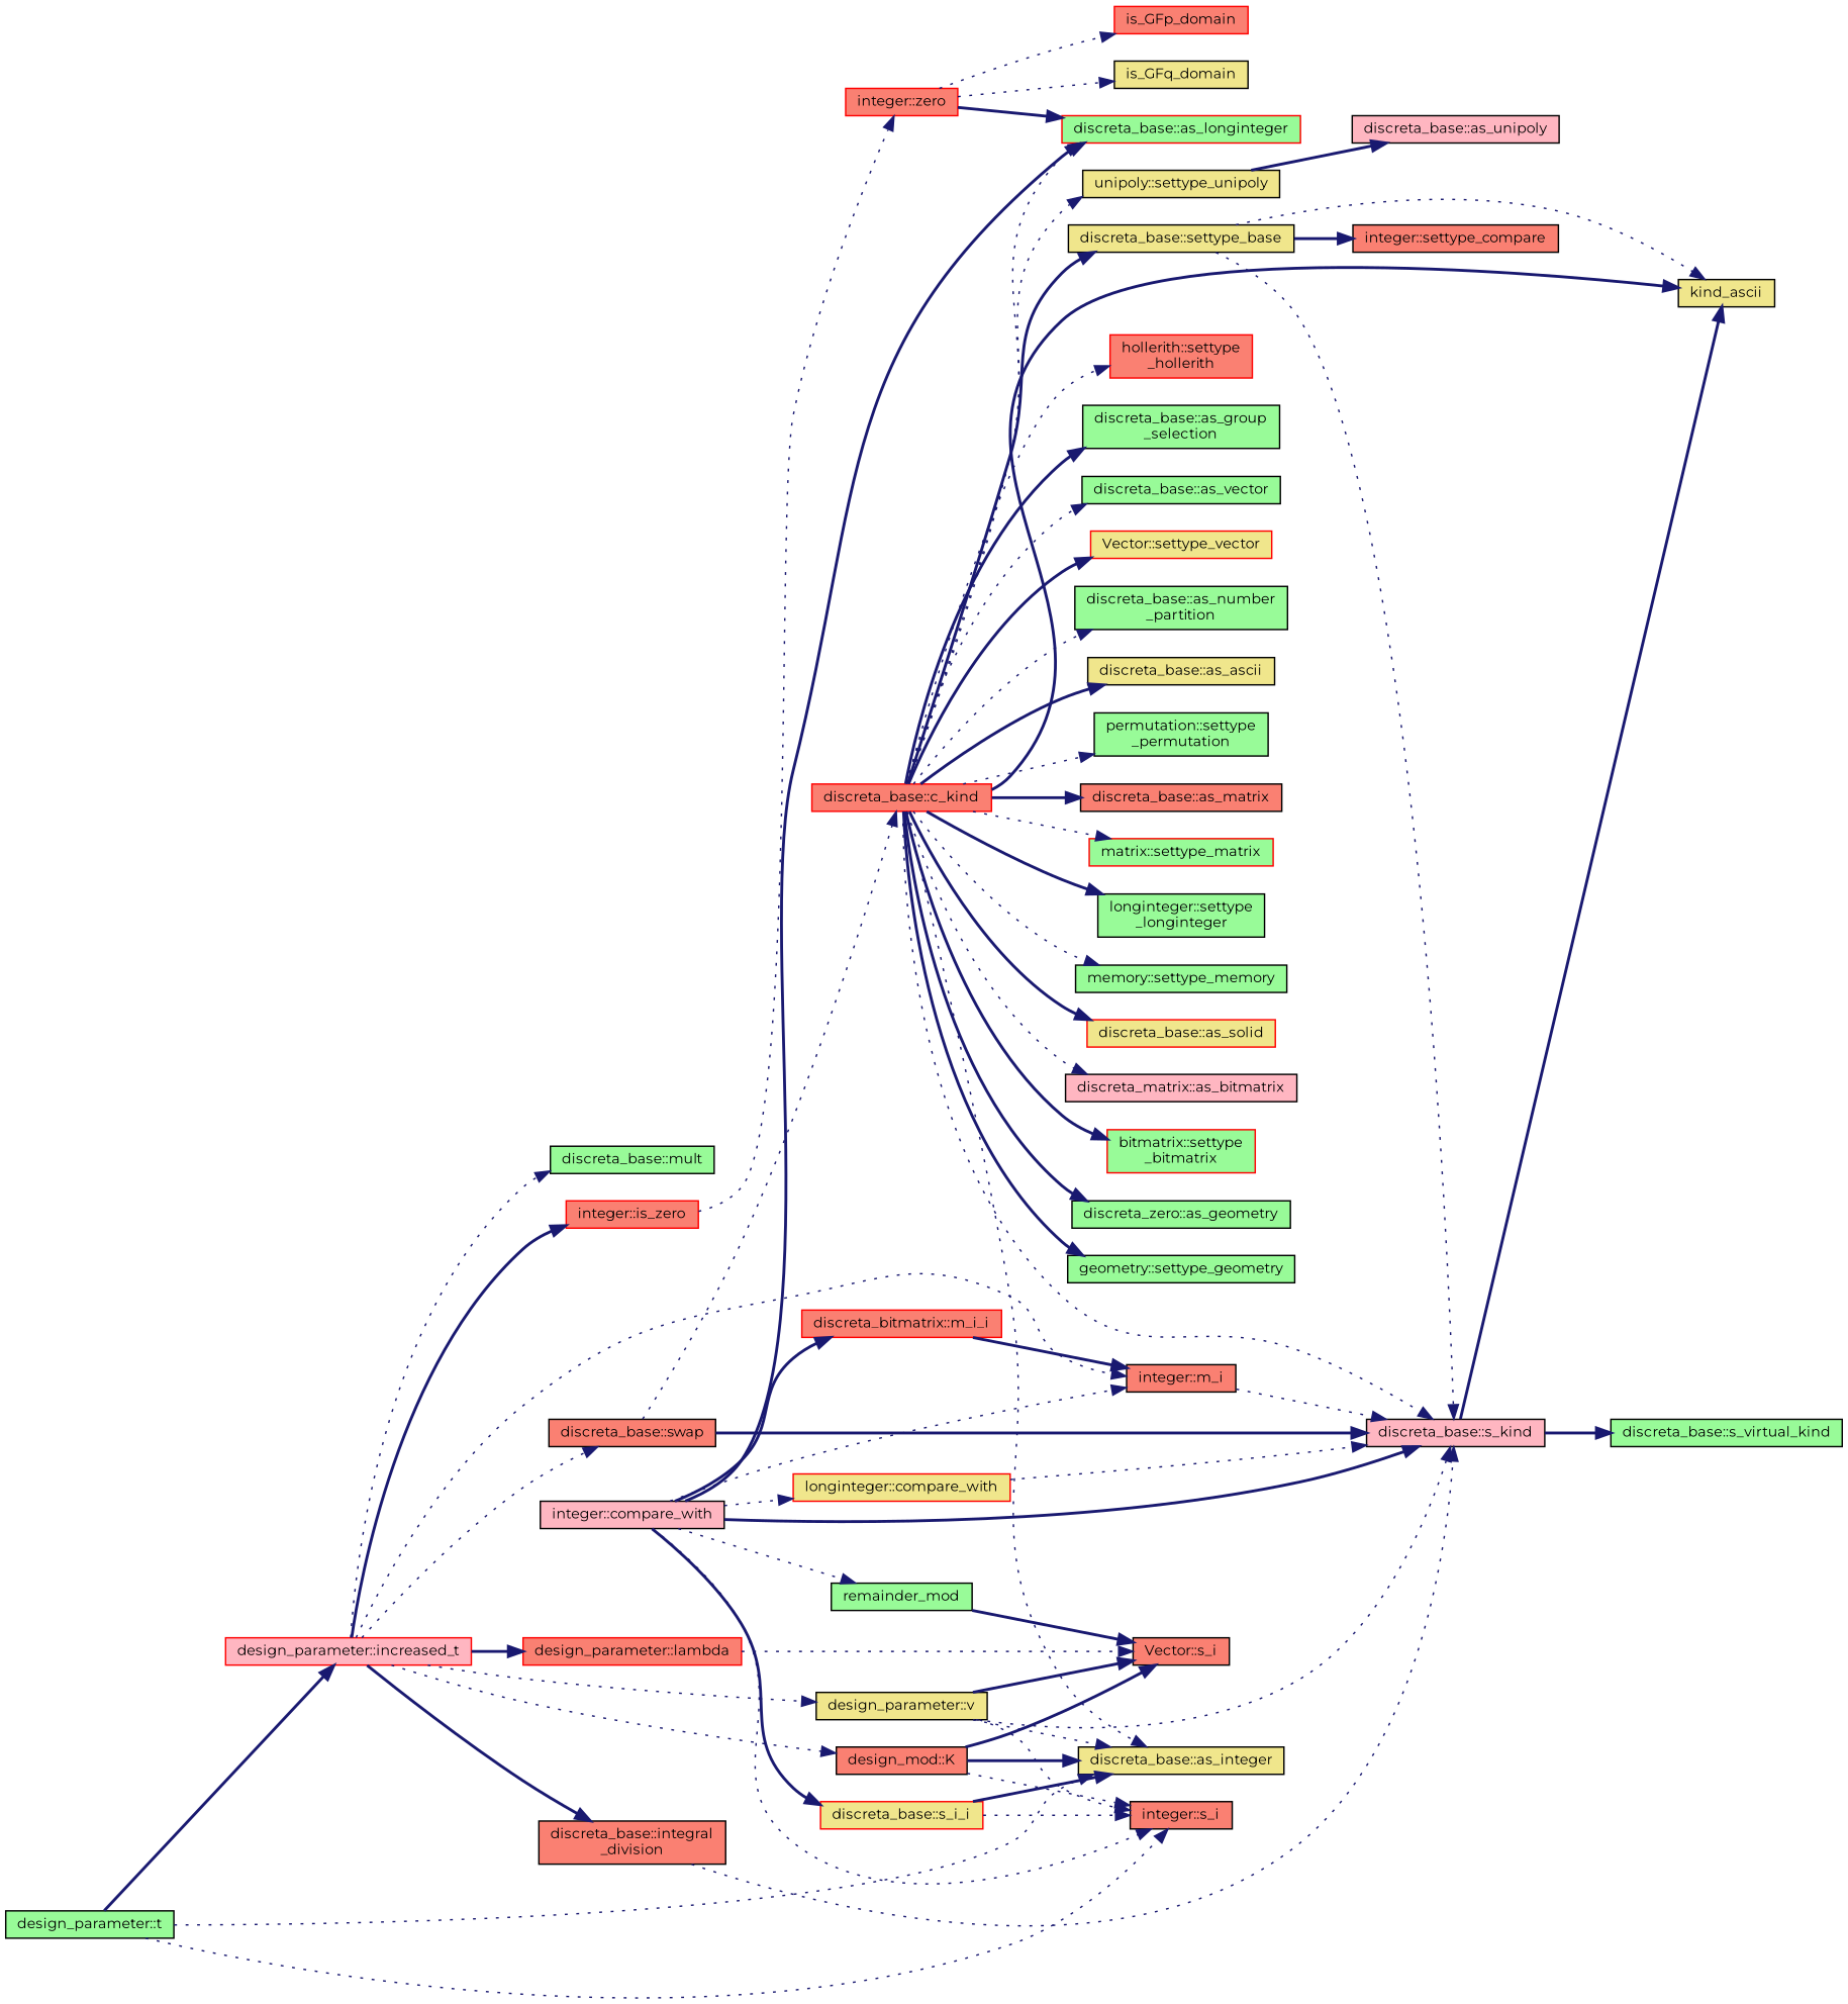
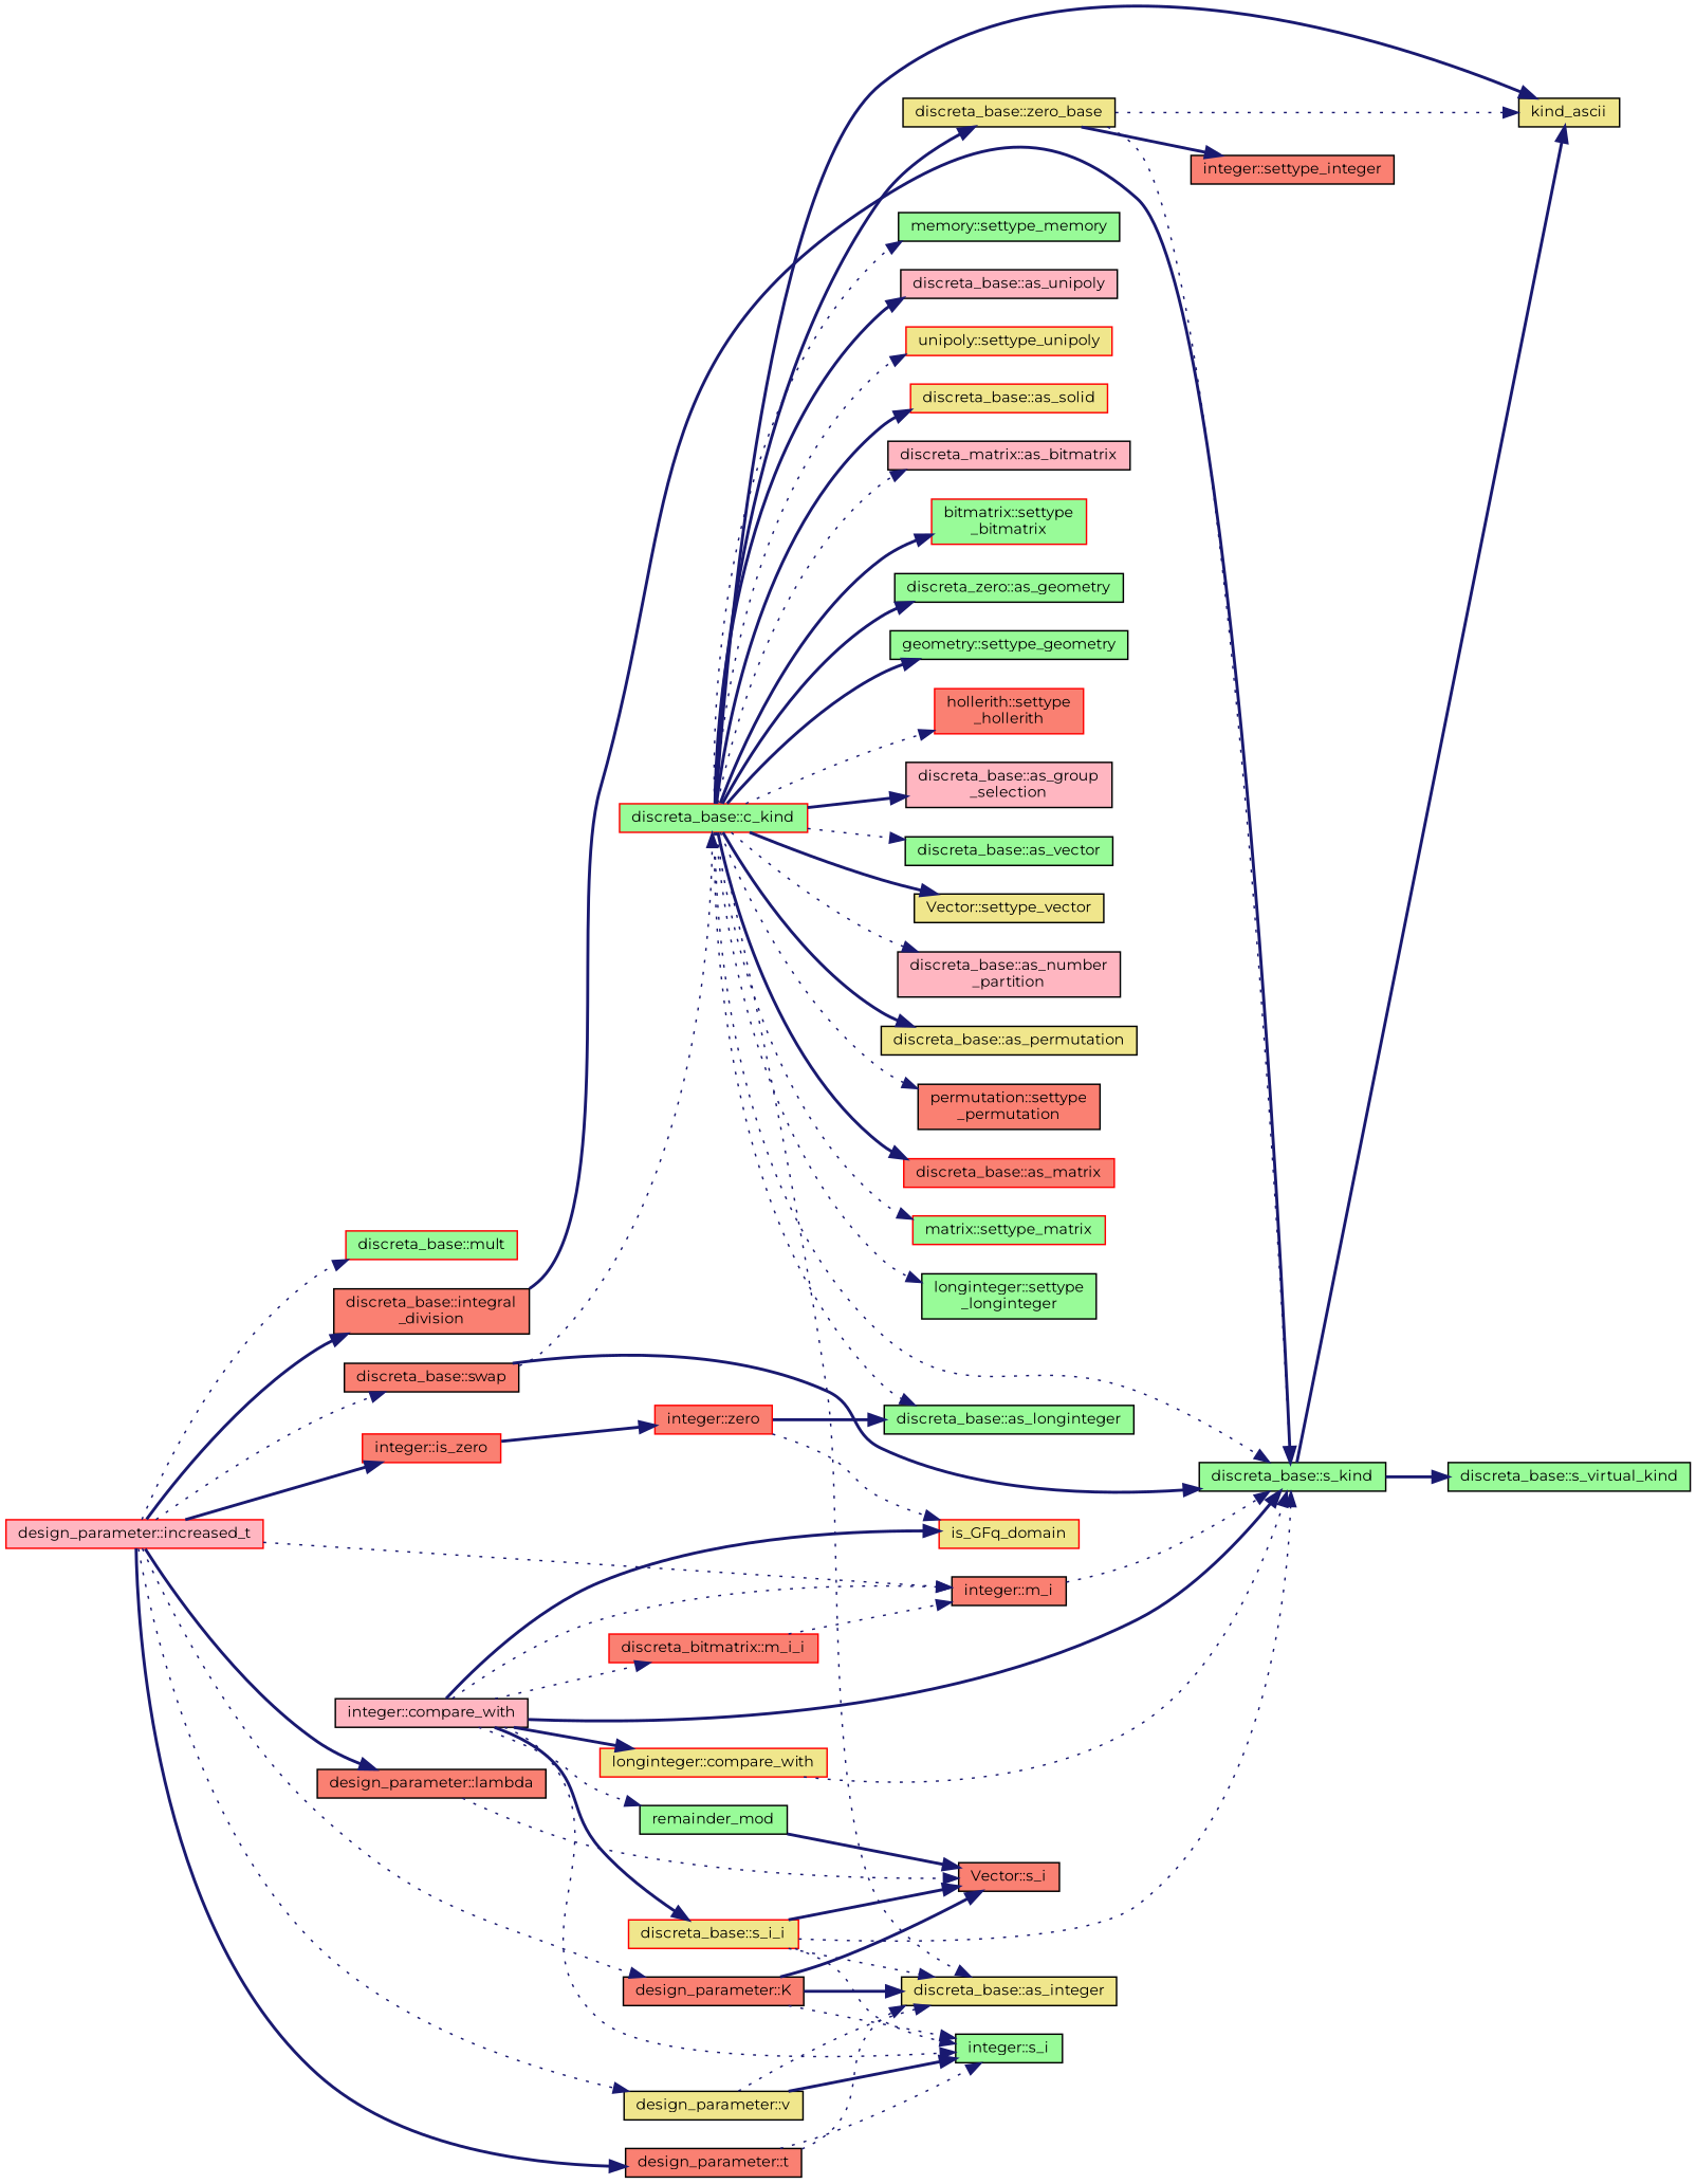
  digraph {
    fontname=Montserrat
    rankdir=LR
    node [color=black fillcolor=salmon fontname=Montserrat fontsize=10 shape=record style=filled]
    edge [color=midnightblue fontname=Montserrat fontsize=10 labelfontname=Helvetica labelfontsize=10 style=dotted]
    n1 [color=red fillcolor=lightpink fontcolor=black height=0.2 label="design_parameter::increased_t" width=0.4]
    n2 [height=0.2 label="integer::m_i" width=0.4]
-   n3 [height=0.2 label="design_mod::K" width=0.4]
-   n4 [fillcolor=palegreen height=0.2 label="design_parameter::t" width=0.4]
+   n3 [height=0.2 label="design_parameter::K" width=0.4]
+   n4 [height=0.2 label="design_parameter::t" width=0.4]
    n5 [fillcolor=khaki height=0.2 label="design_parameter::v" width=0.4]
    n6 [color=red height=0.2 label="integer::is_zero" width=0.4]
-   n7 [fillcolor=palegreen height=0.2 label="discreta_base::mult" width=0.4]
-   n8 [color=red height=0.2 label="design_parameter::lambda" width=0.4]
+   n7 [color=red fillcolor=palegreen height=0.2 label="discreta_base::mult" width=0.4]
+   n8 [height=0.2 label="design_parameter::lambda" width=0.4]
    n9 [height=0.2 label="discreta_base::integral\l_division" width=0.4]
    n10 [height=0.2 label="discreta_base::swap" width=0.4]
-   n11 [fillcolor=lightpink height=0.2 label="discreta_base::s_kind" width=0.4]
+   n11 [fillcolor=palegreen height=0.2 label="discreta_base::s_kind" width=0.4]
    n12 [height=0.2 label="Vector::s_i" width=0.4]
    n13 [fillcolor=khaki height=0.2 label="discreta_base::as_integer" width=0.4]
-   n14 [height=0.2 label="integer::s_i" width=0.4]
+   n14 [fillcolor=palegreen height=0.2 label="integer::s_i" width=0.4]
    n15 [color=red height=0.2 label="integer::zero" width=0.4]
-   n16 [color=red height=0.2 label="discreta_base::c_kind" width=0.4]
+   n16 [color=red fillcolor=palegreen height=0.2 label="discreta_base::c_kind" width=0.4]
    n17 [fillcolor=palegreen height=0.2 label="discreta_base::s_virtual_kind" width=0.4]
    n18 [fillcolor=khaki height=0.2 label=kind_ascii width=0.4]
-   n19 [color=red height=0.2 label=is_GFp_domain width=0.4]
-   n20 [fillcolor=khaki height=0.2 label=is_GFq_domain width=0.4]
-   n21 [color=red fillcolor=palegreen height=0.2 label="discreta_base::as_longinteger" width=0.4]
+   n20 [color=red fillcolor=khaki height=0.2 label=is_GFq_domain width=0.4]
+   n21 [fillcolor=palegreen height=0.2 label="discreta_base::as_longinteger" width=0.4]
    n22 [fillcolor=lightpink height=0.2 label="integer::compare_with" width=0.4]
    n23 [color=red fillcolor=khaki height=0.2 label="longinteger::compare_with" width=0.4]
    n24 [fillcolor=palegreen height=0.2 label=remainder_mod width=0.4]
    n25 [color=red height=0.2 label="discreta_bitmatrix::m_i_i" width=0.4]
    n26 [color=red fillcolor=khaki height=0.2 label="discreta_base::s_i_i" width=0.4]
-   n27 [fillcolor=khaki height=0.2 label="discreta_base::settype_base" width=0.4]
+   n27 [fillcolor=khaki height=0.2 label="discreta_base::zero_base" width=0.4]
    n28 [fillcolor=palegreen height=0.2 label="discreta_base::as_vector" width=0.4]
-   n29 [color=red fillcolor=khaki height=0.2 label="Vector::settype_vector" width=0.4]
-   n30 [fillcolor=palegreen height=0.2 label="discreta_base::as_number\l_partition" width=0.4]
-   n31 [fillcolor=khaki height=0.2 label="discreta_base::as_ascii" width=0.4]
-   n32 [fillcolor=palegreen height=0.2 label="permutation::settype\l_permutation" width=0.4]
-   n33 [height=0.2 label="discreta_base::as_matrix" width=0.4]
+   n29 [fillcolor=khaki height=0.2 label="Vector::settype_vector" width=0.4]
+   n30 [fillcolor=lightpink height=0.2 label="discreta_base::as_number\l_partition" width=0.4]
+   n31 [fillcolor=khaki height=0.2 label="discreta_base::as_permutation" width=0.4]
+   n32 [height=0.2 label="permutation::settype\l_permutation" width=0.4]
+   n33 [color=red height=0.2 label="discreta_base::as_matrix" width=0.4]
    n34 [color=red fillcolor=palegreen height=0.2 label="matrix::settype_matrix" width=0.4]
    n35 [fillcolor=palegreen height=0.2 label="longinteger::settype\l_longinteger" width=0.4]
    n36 [fillcolor=palegreen height=0.2 label="memory::settype_memory" width=0.4]
    n37 [fillcolor=lightpink height=0.2 label="discreta_base::as_unipoly" width=0.4]
-   n38 [fillcolor=khaki height=0.2 label="unipoly::settype_unipoly" width=0.4]
+   n38 [color=red fillcolor=khaki height=0.2 label="unipoly::settype_unipoly" width=0.4]
    n39 [color=red fillcolor=khaki height=0.2 label="discreta_base::as_solid" width=0.4]
    n40 [fillcolor=lightpink height=0.2 label="discreta_matrix::as_bitmatrix" width=0.4]
    n41 [color=red fillcolor=palegreen height=0.2 label="bitmatrix::settype\l_bitmatrix" width=0.4]
    n42 [fillcolor=palegreen height=0.2 label="discreta_zero::as_geometry" width=0.4]
    n43 [fillcolor=palegreen height=0.2 label="geometry::settype_geometry" width=0.4]
    n44 [color=red height=0.2 label="hollerith::settype\l_hollerith" width=0.4]
-   n45 [fillcolor=palegreen height=0.2 label="discreta_base::as_group\l_selection" width=0.4]
-   n46 [height=0.2 label="integer::settype_compare" width=0.4]
+   n45 [fillcolor=lightpink height=0.2 label="discreta_base::as_group\l_selection" width=0.4]
+   n46 [height=0.2 label="integer::settype_integer" width=0.4]
    n1 -> n2
    n1 -> n3
-   n4 -> n1 [style=bold]
+   n1 -> n4 [style=bold]
    n1 -> n5
    n1 -> n6 [style=bold]
    n1 -> n7
    n1 -> n8 [style=bold]
    n1 -> n9 [style=bold]
    n1 -> n10
    n2 -> n11
    n3 -> n12 [style=bold]
    n3 -> n13 [style=bold]
    n3 -> n14
    n4 -> n13
    n4 -> n14
-   n5 -> n12 [style=bold]
+   n26 -> n12 [style=bold]
    n5 -> n13
-   n5 -> n14
-   n6 -> n15
+   n5 -> n14 [style=bold]
+   n6 -> n15 [style=bold]
    n8 -> n12
-   n9 -> n11
+   n9 -> n11 [style=bold]
    n10 -> n11 [style=bold]
    n10 -> n16
    n11 -> n17 [style=bold]
    n11 -> n18 [style=bold]
-   n15 -> n19
    n15 -> n20
    n15 -> n21 [style=bold]
    n16 -> n11
    n16 -> n13
    n16 -> n18 [style=bold]
    n16 -> n21
    n16 -> n27 [style=bold]
    n16 -> n28
    n16 -> n29 [style=bold]
    n16 -> n30
    n16 -> n31 [style=bold]
    n16 -> n32
    n16 -> n33 [style=bold]
    n16 -> n34
-   n16 -> n35 [style=bold]
+   n16 -> n35
    n16 -> n36
-   n38 -> n37 [style=bold]
+   n16 -> n37 [style=bold]
    n16 -> n38
    n16 -> n39 [style=bold]
    n16 -> n40
    n16 -> n41 [style=bold]
    n16 -> n42 [style=bold]
    n16 -> n43 [style=bold]
    n16 -> n44
    n16 -> n45 [style=bold]
    n22 -> n2
    n22 -> n11 [style=bold]
    n22 -> n14
-   n22 -> n21 [style=bold]
-   n22 -> n23
+   n22 -> n20 [style=bold]
+   n22 -> n23 [style=bold]
    n22 -> n24
-   n22 -> n25 [style=bold]
+   n22 -> n25
    n22 -> n26 [style=bold]
    n23 -> n11
    n24 -> n12 [style=bold]
-   n25 -> n2 [style=bold]
-   n5 -> n11
-   n26 -> n13 [style=bold]
+   n25 -> n2
+   n26 -> n11
+   n26 -> n13
    n26 -> n14
    n27 -> n11
    n27 -> n18
    n27 -> n46 [style=bold]
  }
